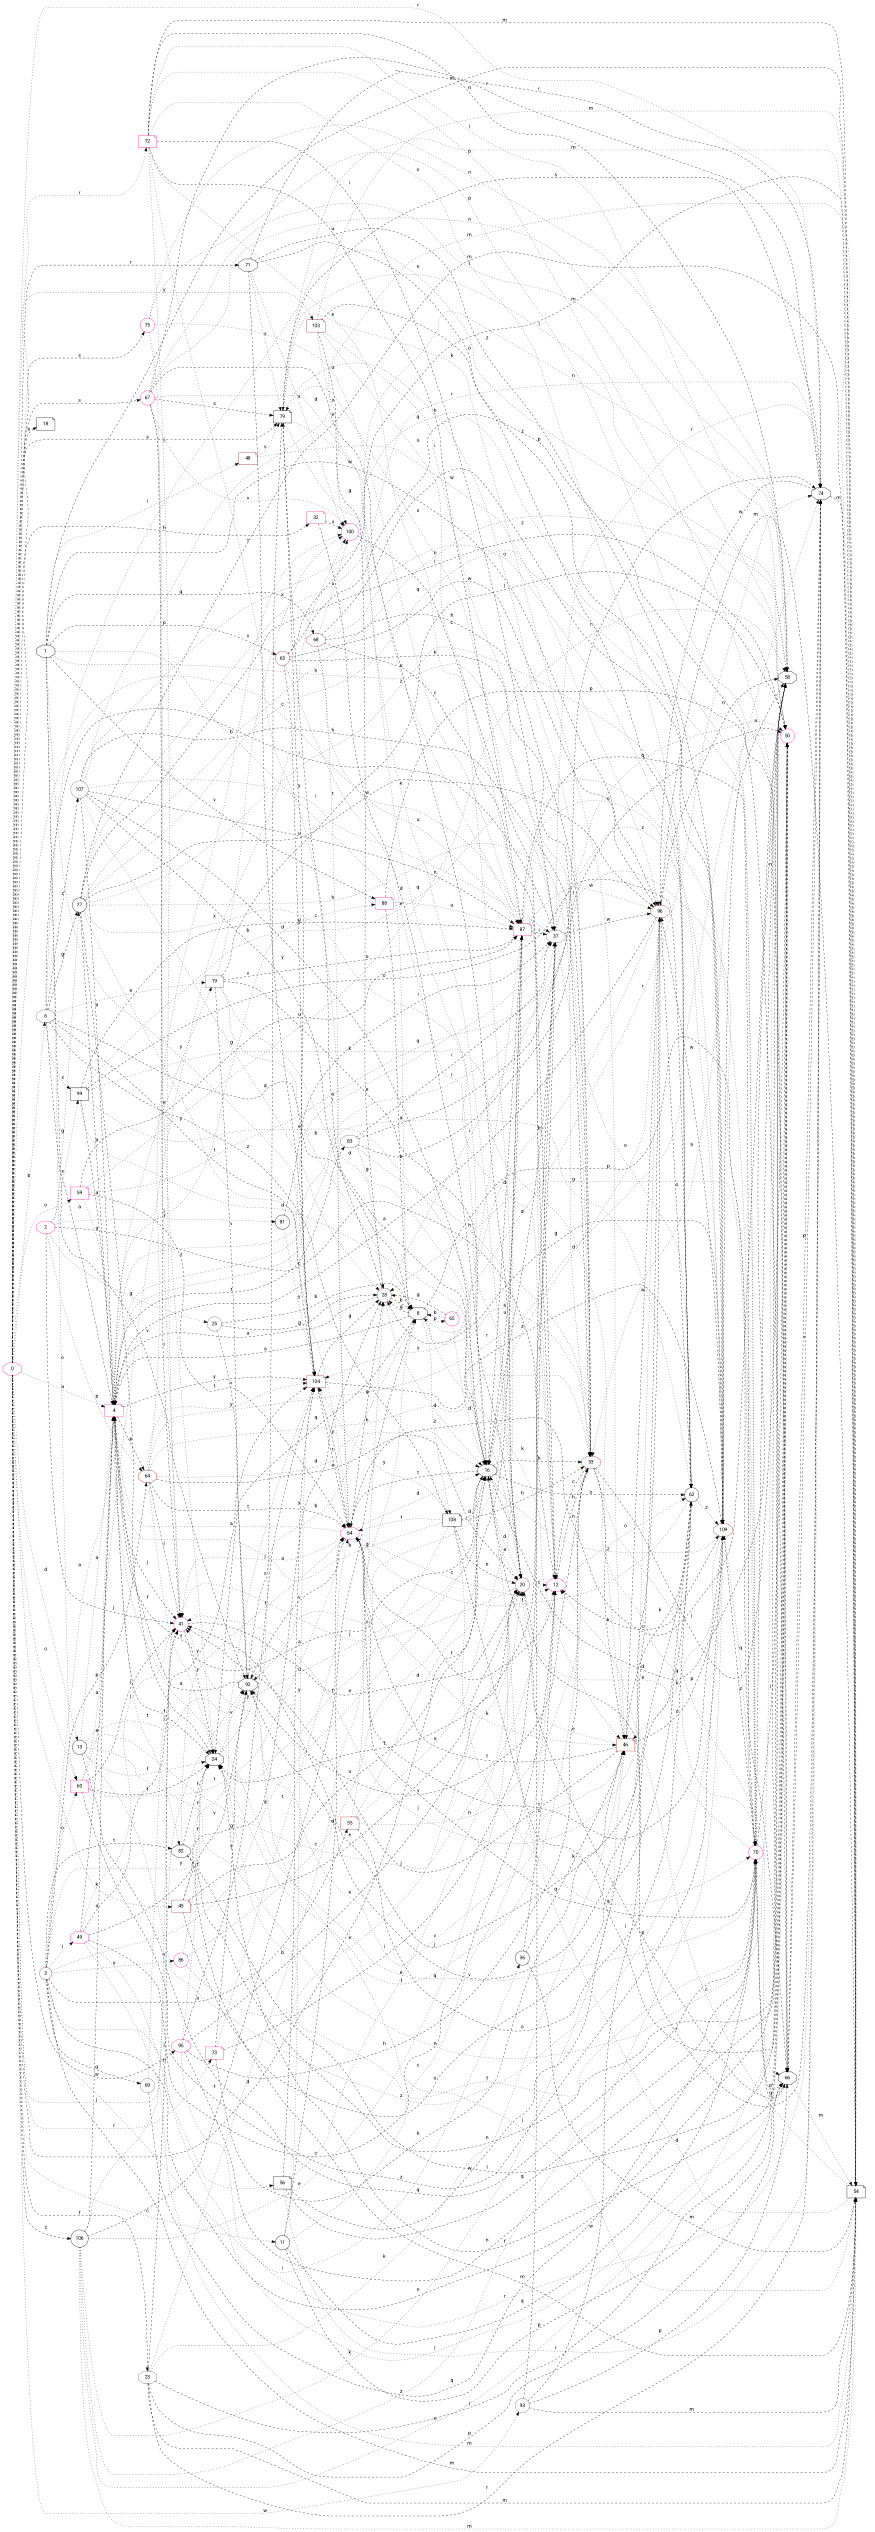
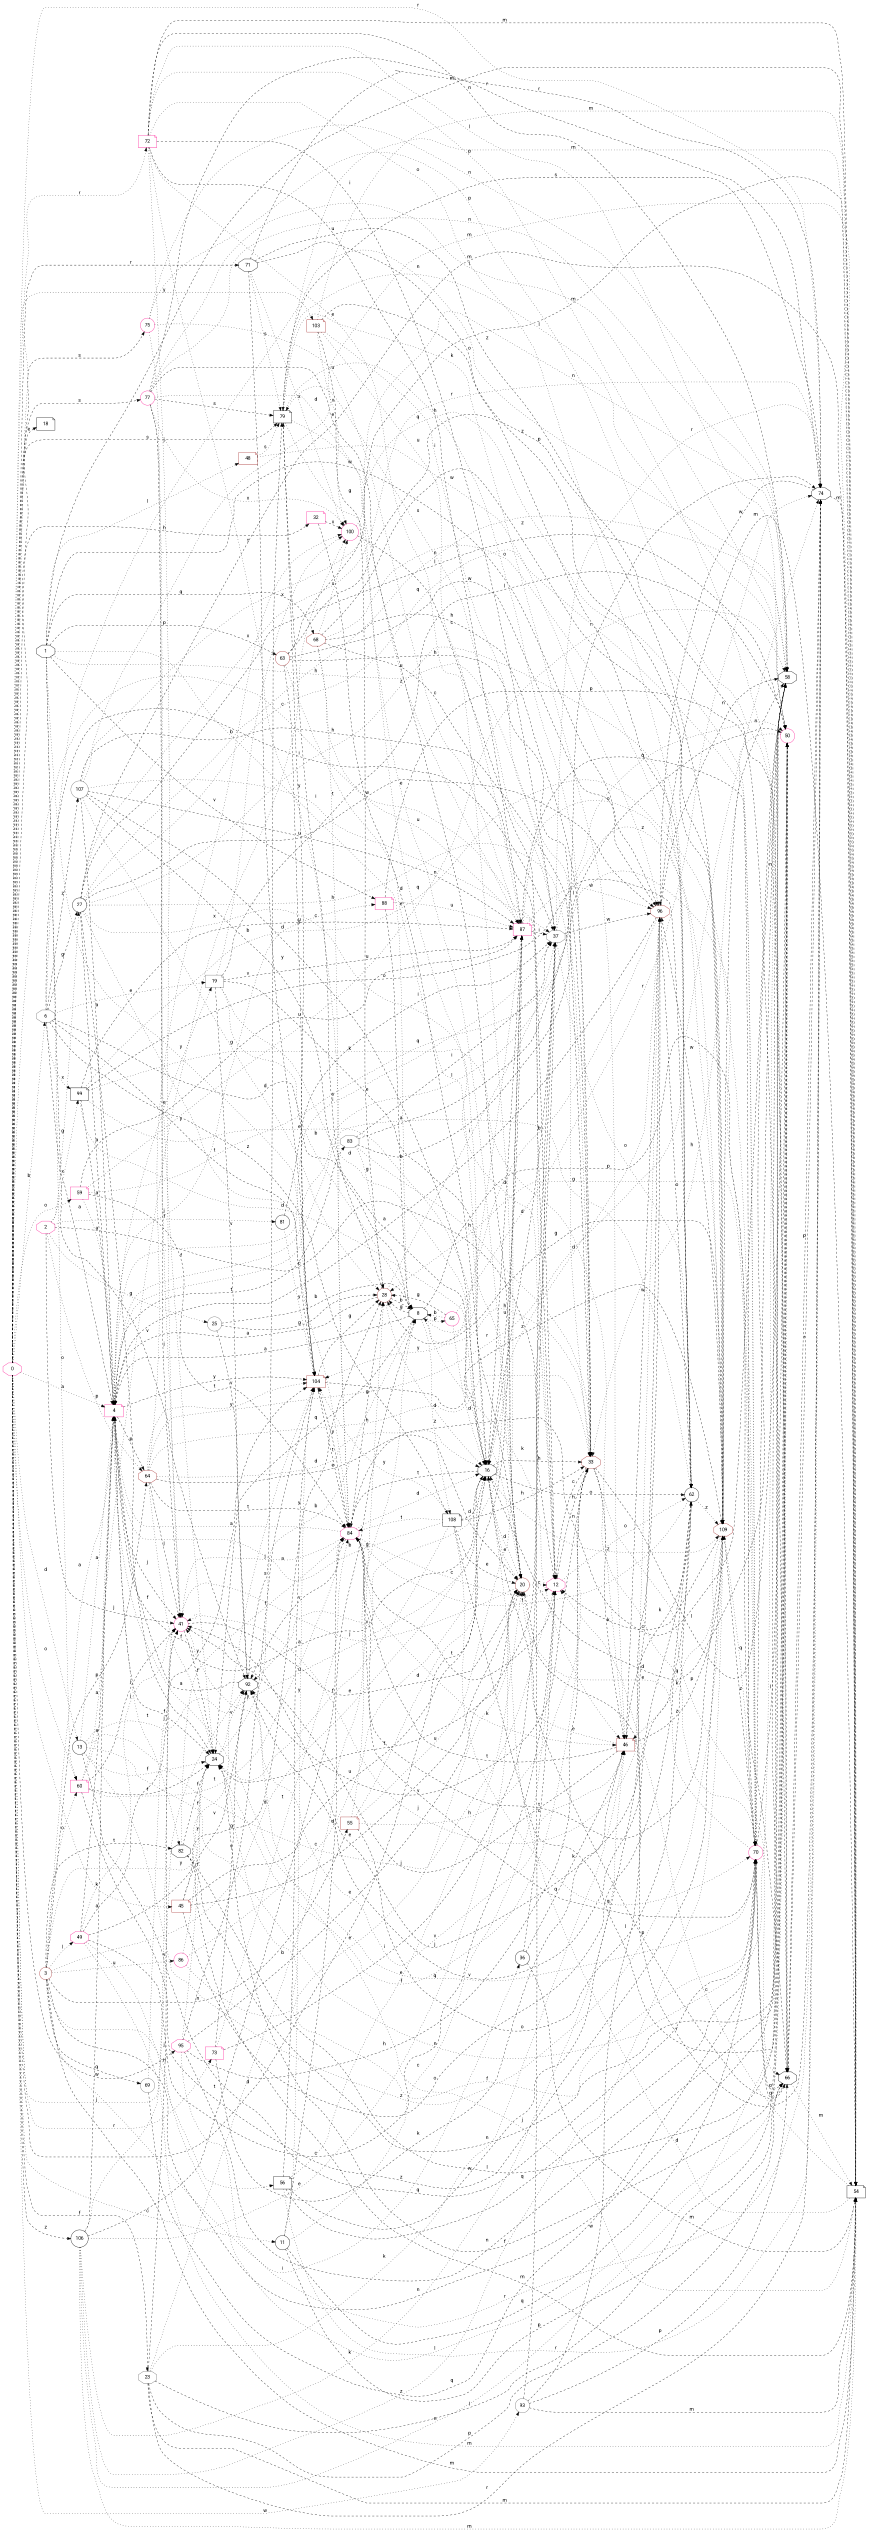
  strict digraph {
    fontname=Roboto
    rankdir=LR
    node [color=black fontname=Roboto shape=octagon]
    edge [fontname=Roboto style=dashed]
    0 [color=deeppink]
    4 [color=deeppink shape=note]
    6 [color=gray40]
    11 [shape=circle]
    12 [color=deeppink]
    13 [shape=circle]
    16
    18 [shape=note]
    23 [color=gray40]
    32 [color=deeppink shape=note]
    41 [color=deeppink shape=circle]
    45 [color=brown shape=note]
    59 [color=deeppink shape=note]
    60 [color=deeppink shape=note]
    71
    72 [color=deeppink shape=note]
    73 [color=deeppink shape=note]
    74
    75 [color=deeppink shape=circle]
-   77 [color=deeppink shape=circle label=67]
+   77 [color=deeppink shape=circle]
    79 [shape=note]
    93 [color=gray40 shape=circle]
    95 [color=deeppink]
    103 [color=brown shape=note]
    106 [shape=circle]
    88 [color=deeppink shape=note]
    104 [color=brown shape=note]
    64 [color=brown]
    82
    19 [color=gray40 shape=note]
    24
    37 [color=gray40]
    50 [color=deeppink shape=circle]
    70 [color=deeppink shape=circle]
    83 [color=gray40]
    27 [shape=circle]
    99 [shape=note]
    58
    92
    107 [color=gray40 shape=circle]
    108 [shape=note]
    8
    66
    33 [color=brown]
    62 [shape=circle]
    84 [color=deeppink]
    87 [color=deeppink shape=note]
    109 [color=brown]
    20 [color=brown shape=circle]
    54 [shape=note]
    46 [color=brown shape=note]
    100 [color=deeppink shape=circle]
    96 [color=brown]
    28 [color=brown shape=circle]
    1
    48 [color=brown shape=note]
    63 [color=brown shape=circle]
    68 [color=brown]
    65 [color=deeppink shape=circle]
    2 [color=deeppink]
    25 [color=gray40 shape=circle]
    81 [shape=circle]
    3 [color=brown shape=circle]
    36 [shape=circle]
    49 [color=deeppink]
    55 [color=brown shape=note]
    56 [shape=note]
    69 [color=gray40 shape=circle]
    86 [color=deeppink shape=circle]
    0 -> 4 [label=a style=dotted]
    0 -> 6 [label=b style=dotted]
    0 -> 11 [label=c style=dotted]
    0 -> 12 [label=c style=dotted]
    0 -> 13 [label=d style=dotted]
    0 -> 16 [label=d]
    0 -> 18 [label=e]
    0 -> 23 [label=f]
    0 -> 32 [label=h]
    0 -> 41 [label=j style=dotted]
    0 -> 45 [label=k style=dotted]
    0 -> 59 [label=o style=dotted]
    0 -> 60 [label=o style=dotted]
    0 -> 71 [label=r]
    0 -> 72 [label=r style=dotted]
    0 -> 73 [label=r style=dotted]
    0 -> 74 [label=r style=dotted]
    0 -> 75 [label=s]
    0 -> 77 [label=s]
    0 -> 79 [label=s]
    0 -> 93 [label=w style=dotted]
    0 -> 95 [label=w]
    0 -> 103 [label=y style=dotted]
    0 -> 106 [label=z]
    4 -> 41 [label=j]
    4 -> 88 [label=v style=dotted]
    4 -> 104 [label=y]
    4 -> 64 [label=p]
    4 -> 82 [label=t style=dotted]
    4 -> 19 [label=e style=dotted]
    4 -> 24 [label=f]
    4 -> 37 [label=i style=dotted]
    4 -> 50 [label=l style=dotted]
    4 -> 70 [label=q style=dotted]
    4 -> 83 [label=t]
    6 -> 16 [label=d]
    6 -> 104 [label=y]
    6 -> 19 [label=e style=dotted]
    6 -> 37 [label=i]
    6 -> 27 [label=g]
    6 -> 99 [label=x style=dotted]
    6 -> 58 [label=n style=dotted]
    6 -> 92 [label=v]
    6 -> 107 [label=z]
    6 -> 108 [label=z]
    11 -> 12 [label=c style=dotted]
    11 -> 104 [label=y style=dotted]
    11 -> 70 [label=q]
    11 -> 8 [label=b]
    11 -> 66 [label=p]
    12 -> 33 [label=h]
    12 -> 62 [label=o style=dotted]
    12 -> 84 [label=t]
    13 -> 4 [label=a style=dotted]
    13 -> 12 [label=c style=dotted]
    13 -> 24 [label=f style=dotted]
    13 -> 70 [label=q]
    13 -> 58 [label=n style=dotted]
    13 -> 87 [label=u style=dotted]
    13 -> 109 [label=z style=dotted]
    16 -> 4 [label=a]
    16 -> 92 [label=v style=dotted]
    16 -> 66 [label=p]
    16 -> 33 [label=h]
    16 -> 62 [label=o]
    16 -> 84 [label=t]
    16 -> 87 [label=u]
    16 -> 109 [label=z style=dotted]
    16 -> 20 [label=e style=dotted]
    23 -> 41 [label=j]
    23 -> 74 [label=r]
    23 -> 50 [label=l]
    23 -> 8 [label=b style=dotted]
    23 -> 66 [label=p]
    23 -> 54 [label=m]
    23 -> 46 [label=k style=dotted]
    32 -> 16 [label=d]
    32 -> 100 [label=x]
    41 -> 24 [label=f]
    41 -> 20 [label=e]
    45 -> 24 [label=f style=dotted]
    45 -> 92 [label=v]
    45 -> 62 [label=o]
    45 -> 87 [label=u]
    45 -> 20 [label=e]
    59 -> 4 [label=a style=dotted]
    59 -> 70 [label=q style=dotted]
    59 -> 58 [label=n style=dotted]
    59 -> 84 [label=t]
    59 -> 87 [label=u]
    60 -> 4 [label=a style=dotted]
    60 -> 41 [label=j]
    60 -> 24 [label=f]
    60 -> 84 [label=t style=dotted]
    60 -> 109 [label=z]
    60 -> 100 [label=x style=dotted]
    71 -> 74 [label=r]
    71 -> 79 [label=s style=dotted]
    71 -> 104 [label=y]
    71 -> 62 [label=o]
    71 -> 109 [label=z]
    71 -> 100 [label=x style=dotted]
    72 -> 41 [label=j style=dotted]
    72 -> 37 [label=i]
    72 -> 50 [label=l style=dotted]
    72 -> 58 [label=n]
    72 -> 66 [label=p style=dotted]
    72 -> 62 [label=o style=dotted]
    72 -> 84 [label=t style=dotted]
    72 -> 87 [label=u]
    72 -> 20 [label=e style=dotted]
    72 -> 54 [label=m]
    73 -> 37 [label=i]
    73 -> 92 [label=v]
    73 -> 84 [label=t style=dotted]
    73 -> 46 [label=k]
    74 -> 79 [label=s]
    74 -> 66 [label=p]
    74 -> 54 [label=m]
    74 -> 96 [label=w]
    75 -> 41 [label=j style=dotted]
    75 -> 58 [label=n style=dotted]
    75 -> 66 [label=p style=dotted]
    75 -> 87 [label=u style=dotted]
    77 -> 16 [label=d style=dotted]
    77 -> 41 [label=j]
    77 -> 74 [label=r]
    77 -> 79 [label=s]
    77 -> 24 [label=f style=dotted]
    77 -> 50 [label=l style=dotted]
    77 -> 58 [label=n style=dotted]
    77 -> 20 [label=e]
    77 -> 100 [label=x style=dotted]
    79 -> 104 [label=y]
    79 -> 50 [label=l style=dotted]
    79 -> 33 [label=h style=dotted]
    79 -> 87 [label=u style=dotted]
    79 -> 20 [label=e style=dotted]
    79 -> 54 [label=m style=dotted]
    79 -> 46 [label=k style=dotted]
    93 -> 37 [label=i]
    93 -> 66 [label=p]
    93 -> 54 [label=m]
    93 -> 96 [label=w]
    95 -> 74 [label=r style=dotted]
    95 -> 104 [label=y]
    95 -> 24 [label=f style=dotted]
    95 -> 58 [label=n]
    95 -> 33 [label=h]
    95 -> 20 [label=e]
    103 -> 37 [label=i style=dotted]
    103 -> 87 [label=u style=dotted]
    103 -> 109 [label=z]
    103 -> 54 [label=m style=dotted]
    103 -> 100 [label=x style=dotted]
    103 -> 28 [label=g]
    106 -> 4 [label=a]
    106 -> 58 [label=n style=dotted]
    106 -> 92 [label=v style=dotted]
    106 -> 84 [label=t]
    106 -> 109 [label=z style=dotted]
    106 -> 20 [label=e style=dotted]
    106 -> 54 [label=m style=dotted]
    106 -> 46 [label=k style=dotted]
    88 -> 8 [label=b]
    88 -> 66 [label=p]
    88 -> 87 [label=u style=dotted]
    104 -> 84 [label=t]
    104 -> 109 [label=z]
    104 -> 28 [label=g]
    64 -> 16 [label=d style=dotted]
    64 -> 41 [label=j]
    64 -> 74 [label=r style=dotted]
    64 -> 104 [label=y style=dotted]
    64 -> 24 [label=f style=dotted]
    64 -> 33 [label=h style=dotted]
    64 -> 84 [label=t]
    64 -> 20 [label=e]
    64 -> 100 [label=x style=dotted]
    82 -> 24 [label=f]
    82 -> 50 [label=l]
    82 -> 58 [label=n]
    82 -> 84 [label=t style=dotted]
    82 -> 54 [label=m]
    19 -> 16 [label=d style=dotted]
    19 -> 50 [label=l]
    19 -> 92 [label=v]
    19 -> 8 [label=b style=dotted]
    19 -> 87 [label=u]
    19 -> 20 [label=e]
    19 -> 100 [label=x style=dotted]
    24 -> 92 [label=v style=dotted]
    24 -> 8 [label=b style=dotted]
    37 -> 16 [label=d]
    37 -> 74 [label=r style=dotted]
    37 -> 79 [label=s style=dotted]
    37 -> 24 [label=f]
    37 -> 62 [label=o style=dotted]
    37 -> 109 [label=z style=dotted]
    37 -> 96 [label=w]
    50 -> 24 [label=f]
    50 -> 33 [label=h style=dotted]
    70 -> 24 [label=f style=dotted]
    70 -> 50 [label=l]
    70 -> 58 [label=n]
    70 -> 66 [label=p]
    70 -> 109 [label=z]
    70 -> 20 [label=e style=dotted]
    70 -> 28 [label=g style=dotted]
    83 -> 74 [label=r]
    83 -> 37 [label=i]
    83 -> 50 [label=l]
    83 -> 33 [label=h style=dotted]
    83 -> 28 [label=g style=dotted]
    27 -> 4 [label=a]
    27 -> 12 [label=c style=dotted]
    27 -> 74 [label=r style=dotted]
    27 -> 24 [label=f]
    27 -> 50 [label=l]
    27 -> 70 [label=q style=dotted]
    27 -> 58 [label=n style=dotted]
    27 -> 33 [label=h style=dotted]
    27 -> 84 [label=t style=dotted]
    27 -> 109 [label=z style=dotted]
    27 -> 54 [label=m]
    27 -> 96 [label=w]
    99 -> 4 [label=a]
    99 -> 16 [label=d style=dotted]
    99 -> 70 [label=q style=dotted]
    99 -> 62 [label=o]
    99 -> 87 [label=u]
    99 -> 20 [label=e style=dotted]
    99 -> 46 [label=k style=dotted]
    58 -> 16 [label=d]
    92 -> 4 [label=a]
    92 -> 79 [label=s]
    107 -> 4 [label=a]
    107 -> 16 [label=d]
    107 -> 37 [label=i style=dotted]
    107 -> 70 [label=q style=dotted]
    107 -> 8 [label=b]
    107 -> 33 [label=h]
    107 -> 87 [label=u]
    107 -> 54 [label=m style=dotted]
    107 -> 28 [label=g style=dotted]
    108 -> 4 [label=a style=dotted]
    108 -> 16 [label=d]
    108 -> 104 [label=y style=dotted]
    108 -> 24 [label=f style=dotted]
    108 -> 50 [label=l]
    108 -> 70 [label=q style=dotted]
    108 -> 33 [label=h]
    108 -> 84 [label=t style=dotted]
    108 -> 20 [label=e]
    8 -> 4 [label=a]
    8 -> 24 [label=q]
    8 -> 108 [label=z style=dotted]
    8 -> 66 [label=p]
    8 -> 33 [label=h style=dotted]
    8 -> 46 [label=k style=dotted]
    8 -> 28 [label=g]
    8 -> 65 [label=p style=dotted]
    66 -> 74 [label=r]
    66 -> 70 [label=q]
    66 -> 54 [label=m style=dotted]
    33 -> 12 [label=c]
    33 -> 24 [label=f style=dotted]
    33 -> 50 [label=l]
    33 -> 70 [label=q style=dotted]
    33 -> 92 [label=v]
    33 -> 66 [label=p style=dotted]
    33 -> 46 [label=k]
    62 -> 4 [label=a style=dotted]
    62 -> 41 [label=j]
    62 -> 92 [label=v]
    62 -> 84 [label=t style=dotted]
    62 -> 109 [label=z style=dotted]
    62 -> 46 [label=k]
    84 -> 4 [label=a style=dotted]
    84 -> 12 [label=c style=dotted]
    84 -> 16 [label=d style=dotted]
    84 -> 41 [label=j style=dotted]
    84 -> 104 [label=y]
    84 -> 70 [label=q]
    84 -> 58 [label=n]
    84 -> 92 [label=v]
    84 -> 46 [label=k style=dotted]
    84 -> 28 [label=g]
    87 -> 16 [label=d]
    87 -> 104 [label=y style=dotted]
    87 -> 37 [label=i]
    87 -> 70 [label=q]
    87 -> 62 [label=o style=dotted]
    87 -> 96 [label=w style=dotted]
    109 -> 12 [label=c]
    109 -> 70 [label=q style=dotted]
    109 -> 58 [label=n]
    109 -> 84 [label=t]
    109 -> 46 [label=k style=dotted]
    109 -> 96 [label=w]
    109 -> 28 [label=g]
    20 -> 12 [label=c style=dotted]
    20 -> 16 [label=d style=dotted]
    20 -> 41 [label=j style=dotted]
    20 -> 74 [label=r]
    54 -> 12 [label=c style=dotted]
    54 -> 16 [label=d style=dotted]
    54 -> 41 [label=j style=dotted]
    46 -> 41 [label=j]
    46 -> 92 [label=v style=dotted]
    46 -> 84 [label=t]
    46 -> 109 [label=z]
    46 -> 20 [label=e style=dotted]
    46 -> 96 [label=w]
    100 -> 12 [label=c]
    100 -> 58 [label=n style=dotted]
    96 -> 4 [label=a]
    96 -> 16 [label=d style=dotted]
    96 -> 41 [label=j style=dotted]
    96 -> 58 [label=n]
    96 -> 8 [label=b style=dotted]
    96 -> 62 [label=o]
    96 -> 54 [label=m]
    28 -> 4 [label=a]
    28 -> 16 [label=d style=dotted]
    28 -> 79 [label=s]
    28 -> 37 [label=i style=dotted]
    28 -> 8 [label=b]
    1 -> 4 [label=a]
    1 -> 60 [label=o style=dotted]
    1 -> 88 [label=v]
    1 -> 104 [label=y style=dotted]
    1 -> 8 [label=b style=dotted]
    1 -> 33 [label=h style=dotted]
    1 -> 54 [label=m]
    1 -> 96 [label=w]
    1 -> 48 [label=l style=dotted]
    1 -> 63 [label=p]
    1 -> 68 [label=q]
    48 -> 79 [label=s style=dotted]
    48 -> 96 [label=w style=dotted]
    63 -> 104 [label=y]
    63 -> 66 [label=p]
    63 -> 33 [label=h]
    63 -> 20 [label=e style=dotted]
    63 -> 54 [label=m]
    63 -> 96 [label=w]
    68 -> 12 [label=c]
    68 -> 33 [label=h]
    68 -> 62 [label=o style=dotted]
    68 -> 84 [label=t style=dotted]
    68 -> 87 [label=u style=dotted]
    68 -> 109 [label=z]
    68 -> 100 [label=x style=dotted]
    65 -> 16 [label=d style=dotted]
    65 -> 74 [label=r style=dotted]
    65 -> 8 [label=b style=dotted]
    65 -> 28 [label=g]
    2 -> 12 [label=c]
    2 -> 41 [label=j]
    2 -> 64 [label=p style=dotted]
    2 -> 27 [label=g style=dotted]
    2 -> 99 [label=x style=dotted]
    2 -> 25 [label=g style=dotted]
    2 -> 81 [label=t style=dotted]
    25 -> 92 [label=v]
    25 -> 8 [label=b]
    25 -> 28 [label=g]
    81 -> 104 [label=y style=dotted]
    81 -> 37 [label=i]
    3 -> 4 [label=a style=dotted]
    3 -> 16 [label=d style=dotted]
    3 -> 60 [label=o style=dotted]
    3 -> 104 [label=y style=dotted]
    3 -> 64 [label=p]
    3 -> 82 [label=t]
    3 -> 58 [label=n]
    3 -> 54 [label=m]
    3 -> 36 [label=i style=dotted]
    3 -> 49 [label=l style=dotted]
    3 -> 55 [label=n]
    3 -> 56 [label=n style=dotted]
    3 -> 69 [label=q]
    3 -> 86 [label=u style=dotted]
    36 -> 12 [label=c]
    36 -> 54 [label=m]
    36 -> 46 [label=k]
    49 -> 4 [label=a]
    49 -> 12 [label=c]
    49 -> 41 [label=j style=dotted]
    49 -> 104 [label=y]
    49 -> 50 [label=l style=dotted]
    49 -> 54 [label=m style=dotted]
    49 -> 28 [label=g]
    55 -> 16 [label=d style=dotted]
    55 -> 33 [label=h style=dotted]
    55 -> 62 [label=o]
    55 -> 87 [label=u style=dotted]
    55 -> 28 [label=g style=dotted]
    56 -> 74 [label=r style=dotted]
    56 -> 104 [label=y]
    56 -> 70 [label=q]
    56 -> 20 [label=e style=dotted]
    56 -> 96 [label=w]
    69 -> 41 [label=j style=dotted]
    69 -> 70 [label=q]
    86 -> 16 [label=d style=dotted]
    86 -> 24 [label=f style=dotted]
    86 -> 20 [label=e style=dotted]
  }
